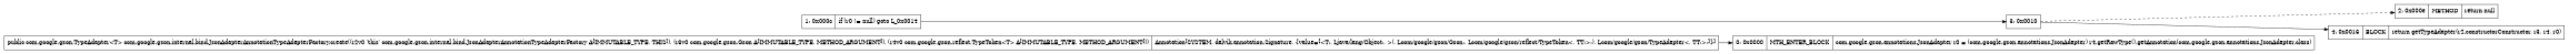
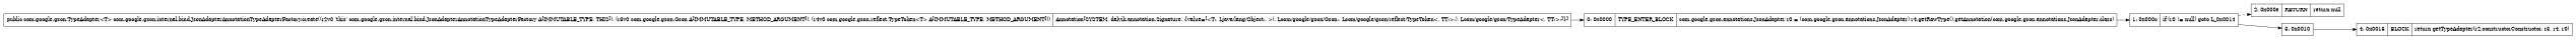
  digraph {
    rankdir=LR
    node [shape=record]
-   n1 [label="{0\:\ 0x0000|MTH_ENTER_BLOCK\l|com.google.gson.annotations.JsonAdapter r0 = (com.google.gson.annotations.JsonAdapter) r4.getRawType().getAnnotation(com.google.gson.annotations.JsonAdapter.class)\l}"]
+   n1 [label="{0\:\ 0x0000|TYPE_ENTER_BLOCK\l|com.google.gson.annotations.JsonAdapter r0 = (com.google.gson.annotations.JsonAdapter) r4.getRawType().getAnnotation(com.google.gson.annotations.JsonAdapter.class)\l}"]
    n2 [label="{1\:\ 0x000c|if (r0 != null) goto L_0x0014\l}"]
-   n3 [label="{2\:\ 0x000e|METHOD\l|return null\l}"]
+   n3 [label="{2\:\ 0x000e|RETURN\l|return null\l}"]
    n4 [label="{3\:\ 0x0010}"]
    n5 [label="{4\:\ 0x0016|BLOCK\l|return getTypeAdapter(r2.constructorConstructor, r3, r4, r0)\l}"]
    n6 [label="{public com.google.gson.TypeAdapter\<T\> com.google.gson.internal.bind.JsonAdapterAnnotationTypeAdapterFactory.create((r2v0 'this' com.google.gson.internal.bind.JsonAdapterAnnotationTypeAdapterFactory A[IMMUTABLE_TYPE, THIS]), (r3v0 com.google.gson.Gson A[IMMUTABLE_TYPE, METHOD_ARGUMENT]), (r4v0 com.google.gson.reflect.TypeToken\<T\> A[IMMUTABLE_TYPE, METHOD_ARGUMENT]))  | Annotation[SYSTEM, dalvik.annotation.Signature, \{value=[\<T:, Ljava\/lang\/Object;, \>(, Lcom\/google\/gson\/Gson;, Lcom\/google\/gson\/reflect\/TypeToken\<, TT;\>;), Lcom\/google\/gson\/TypeAdapter\<, TT;\>;]\}]\l}"]
-   n4 -> n3 [style=dashed]
+   n1 -> n2
+   n2 -> n3 [style=dashed]
    n2 -> n4
    n4 -> n5
    n6 -> n1
  }
